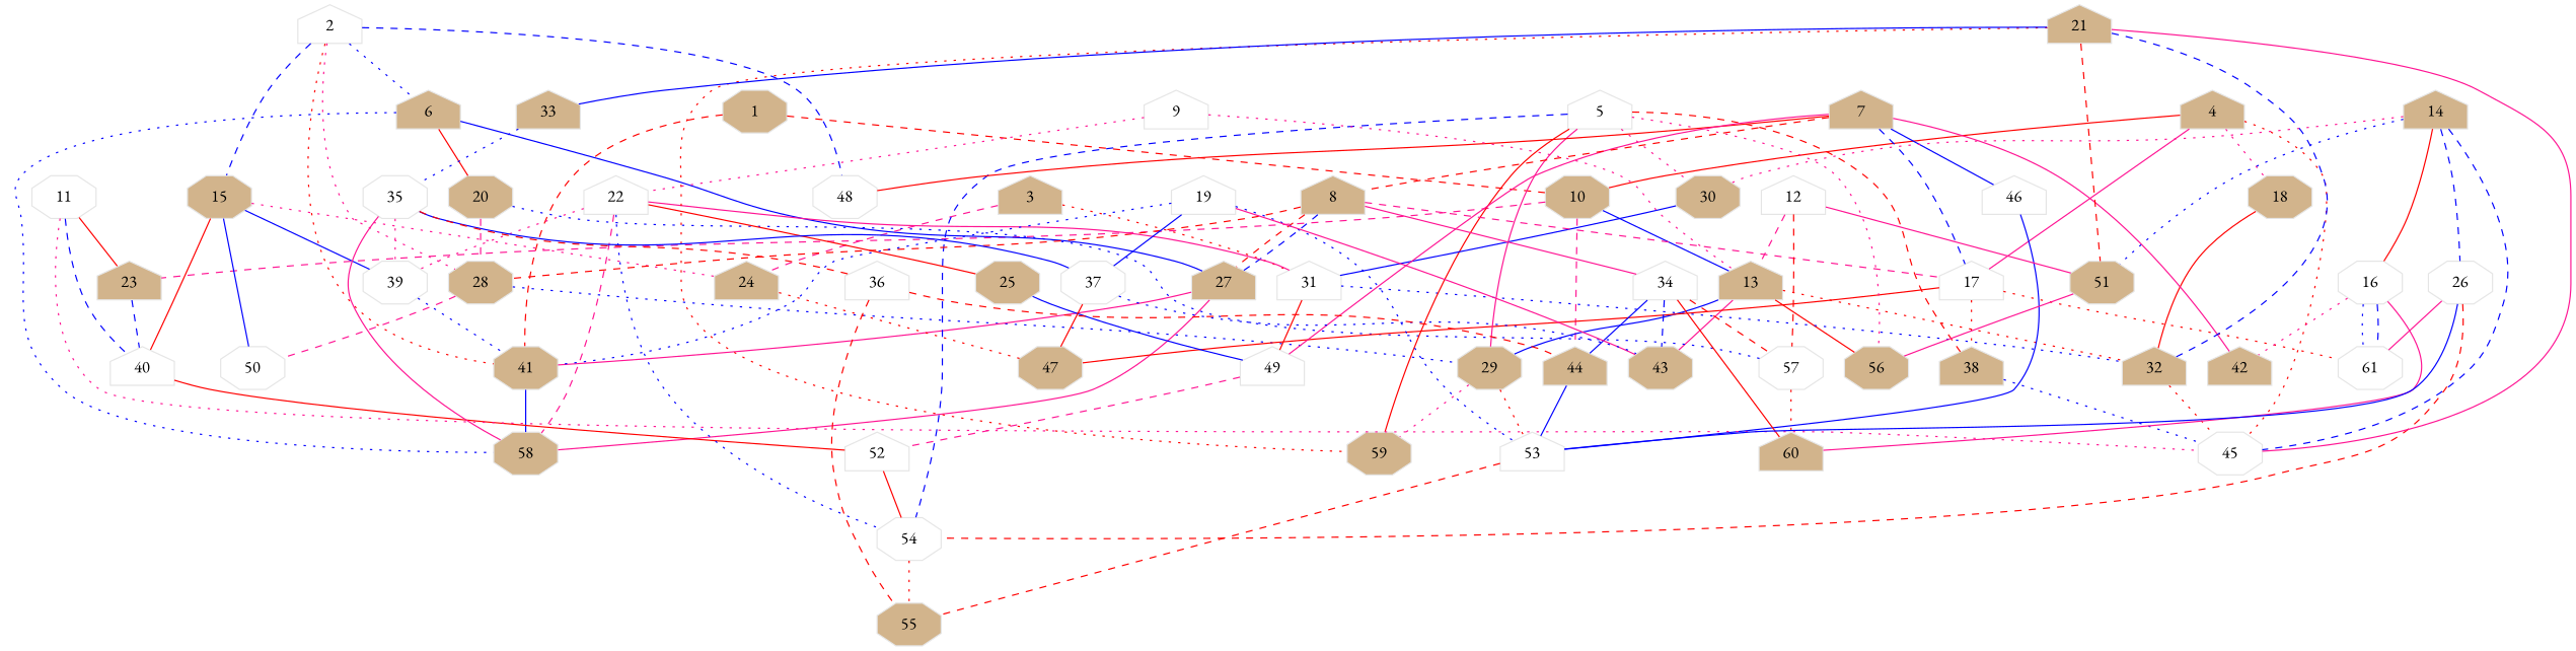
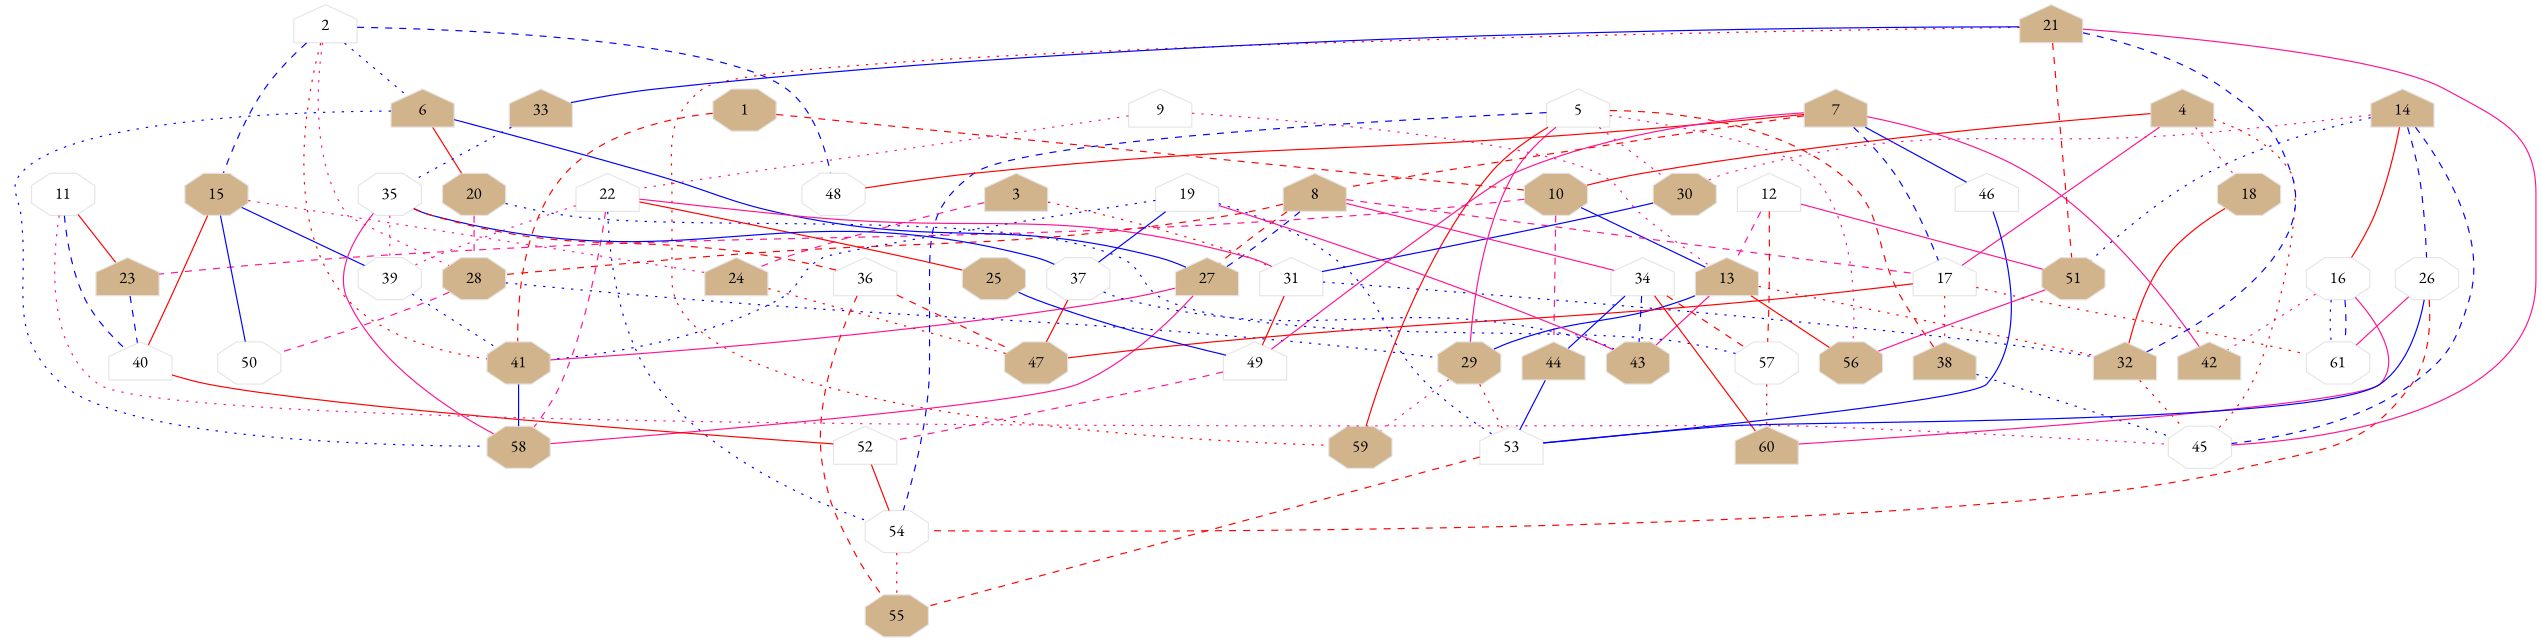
  graph {
    fontname="EB Garamond"
    node [color=gray90 fillcolor=tan fontname="EB Garamond" shape=house style=filled]
    edge [color=red fontname="EB Garamond" style=solid]
    1 [shape=octagon]
    10 [shape=octagon]
    41 [shape=octagon]
    13
    23
    44
    58 [shape=octagon]
    2 [fillcolor=white]
    6
    15 [shape=octagon]
    28 [shape=octagon]
    48 [fillcolor=white shape=octagon]
    20 [shape=octagon]
    27
    24
    40 [fillcolor=white]
    39 [fillcolor=white shape=octagon]
    50 [fillcolor=white shape=octagon]
    29 [shape=octagon]
    3
    31 [fillcolor=white]
    47 [shape=octagon]
    49 [fillcolor=white]
    32
    4
    17 [fillcolor=white]
    45 [fillcolor=white shape=octagon]
    18 [shape=octagon]
    38
    61 [fillcolor=white shape=octagon]
    5 [fillcolor=white]
    30 [shape=octagon]
    54 [fillcolor=white shape=octagon]
    56 [shape=octagon]
    59 [shape=octagon]
    53 [fillcolor=white]
    55 [shape=octagon]
    57 [fillcolor=white shape=octagon]
    7
    8
    42
    46 [fillcolor=white]
    34 [fillcolor=white]
    52 [fillcolor=white]
    43 [shape=octagon]
    60
    9 [fillcolor=white]
    22 [fillcolor=white]
    25 [shape=octagon]
    11 [fillcolor=white shape=octagon]
    12 [fillcolor=white]
    51 [shape=octagon]
    14
    16 [fillcolor=white shape=octagon]
    26 [fillcolor=white shape=octagon]
    19 [fillcolor=white]
    37 [fillcolor=white shape=octagon]
    21
    33
    35 [fillcolor=white shape=octagon]
    36 [fillcolor=white]
    1 -- 10 [style=dashed]
    1 -- 41 [style=dashed]
    10 -- 13 [color=blue]
    10 -- 23 [color=deeppink style=dashed]
    10 -- 44 [color=deeppink style=dashed]
    41 -- 58 [color=blue]
    13 -- 29 [color=blue]
    13 -- 32 [style=dotted]
    13 -- 56
    13 -- 43 [color=deeppink]
    23 -- 40 [color=blue style=dashed]
    44 -- 53 [color=blue]
    2 -- 41 [style=dotted]
    2 -- 6 [color=blue style=dotted]
    2 -- 15 [color=blue style=dashed]
    2 -- 28 [color=deeppink style=dotted]
    2 -- 48 [color=blue style=dashed]
    6 -- 58 [color=blue style=dotted]
    6 -- 20
    6 -- 27 [color=blue]
    15 -- 24 [color=deeppink style=dotted]
    15 -- 40
    15 -- 39 [color=blue]
    15 -- 50 [color=blue]
    28 -- 50 [color=deeppink style=dashed]
    28 -- 29 [color=blue style=dotted]
    20 -- 28 [color=deeppink style=dashed]
    20 -- 57 [color=blue style=dotted]
    27 -- 41 [color=deeppink]
    27 -- 58 [color=deeppink]
    24 -- 47 [style=dotted]
    40 -- 52
    39 -- 41 [color=blue style=dotted]
    29 -- 59 [color=deeppink style=dotted]
    29 -- 53 [style=dotted]
    3 -- 24 [color=deeppink style=dashed]
    3 -- 31 [style=dotted]
    31 -- 49
    31 -- 32 [color=blue style=dotted]
    49 -- 52 [color=deeppink style=dashed]
    32 -- 45 [style=dotted]
    4 -- 10
    4 -- 17 [color=deeppink]
    4 -- 45 [style=dotted]
    4 -- 18 [color=deeppink style=dotted]
    17 -- 47
    17 -- 38 [style=dotted]
    17 -- 61 [style=dotted]
    18 -- 32
    38 -- 45 [color=blue style=dotted]
    5 -- 29 [color=deeppink]
    5 -- 38 [style=dashed]
    5 -- 30 [color=deeppink style=dotted]
    5 -- 54 [color=blue style=dashed]
    5 -- 56 [color=deeppink style=dotted]
    5 -- 59
    30 -- 31 [color=blue]
    54 -- 55 [style=dotted]
    53 -- 55 [style=dashed]
    57 -- 60 [style=dotted]
    7 -- 48
    7 -- 49 [color=deeppink]
    7 -- 17 [color=blue style=dashed]
    7 -- 8 [style=dashed]
    7 -- 42 [color=deeppink]
    7 -- 46 [color=blue]
    8 -- 28 [style=dashed]
    8 -- 27 [style=dashed]
    8 -- 27 [color=blue style=dashed]
    8 -- 17 [color=deeppink style=dashed]
    8 -- 34 [color=deeppink]
    46 -- 53 [color=blue]
    34 -- 44 [color=blue]
    34 -- 57 [style=dashed]
    34 -- 43 [color=blue style=dashed]
    34 -- 60
    52 -- 54
    9 -- 13 [color=deeppink style=dotted]
    9 -- 22 [color=deeppink style=dotted]
    22 -- 58 [color=deeppink style=dashed]
    22 -- 39 [color=deeppink style=dotted]
    22 -- 31 [color=deeppink]
    22 -- 54 [color=blue style=dotted]
    22 -- 25
    25 -- 49 [color=blue]
    11 -- 23
    11 -- 40 [color=blue style=dashed]
    11 -- 45 [color=deeppink style=dotted]
    12 -- 13 [color=deeppink style=dashed]
    12 -- 57 [style=dashed]
    12 -- 51 [color=deeppink]
    51 -- 56 [color=deeppink]
    14 -- 45 [color=blue style=dashed]
    14 -- 30 [color=deeppink style=dotted]
    14 -- 51 [color=blue style=dotted]
    14 -- 16
    14 -- 26 [color=blue style=dashed]
    16 -- 61 [color=blue style=dotted]
    16 -- 61 [color=blue style=dashed]
    16 -- 42 [color=deeppink style=dotted]
    16 -- 60 [color=deeppink]
    26 -- 61 [color=deeppink]
    26 -- 54 [style=dashed]
    26 -- 53 [color=blue]
    19 -- 41 [color=blue style=dotted]
    19 -- 53 [color=blue style=dotted]
    19 -- 43 [color=deeppink]
    19 -- 37 [color=blue]
    37 -- 47
    37 -- 43 [color=blue style=dotted]
    21 -- 32 [color=blue style=dashed]
    21 -- 45 [color=deeppink]
    21 -- 59 [style=dotted]
    21 -- 51 [style=dashed]
    21 -- 33 [color=blue]
    33 -- 35 [color=blue style=dotted]
    35 -- 58 [color=deeppink]
    35 -- 39 [color=deeppink style=dotted]
    35 -- 37 [color=blue]
    35 -- 36 [style=dashed]
-   36 -- 44 [style=dashed]
+   36 -- 47 [style=dashed]
    36 -- 55 [style=dashed]
  }
